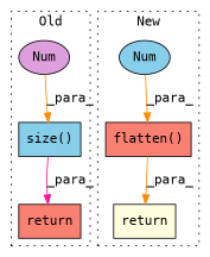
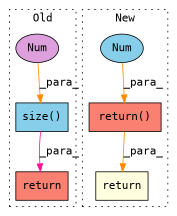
  digraph {
    fontname="DejaVu Sans Mono"
    node [a=75 l=7 shape=box style=filled fillcolor=skyblue fontname="DejaVu Sans Mono"]
    edge [color=darkorange fontname="DejaVu Sans Mono"]
    n1 [l="10,1" label="size()" s="369,381"]
    n2 [a=76 l=2 label=Num s=379 shape=ellipse fillcolor=plum]
    n3 [a=93 label=return s=520 fillcolor=salmon]
-   n4 [l="13,1" label="flatten()" s="459,476" fillcolor=salmon]
+   n4 [l="13,1" label="return()" s="459,476" fillcolor=salmon]
    n5 [a=76 l=1 label=Num s=475 shape=ellipse]
    n6 [a=93 label=return s=934 fillcolor=lightyellow]
    subgraph cluster_1 {
      label=Old
      style=dotted
      n1
      n2
      n3
    }
    subgraph cluster_2 {
      label=New
      style=dotted
      n4
      n5
      n6
    }
    n1 -> n3 [label=_para_ color=deeppink]
    n2 -> n1 [label=_para_]
    n4 -> n6 [label=_para_]
    n5 -> n4 [label=_para_]
  }
